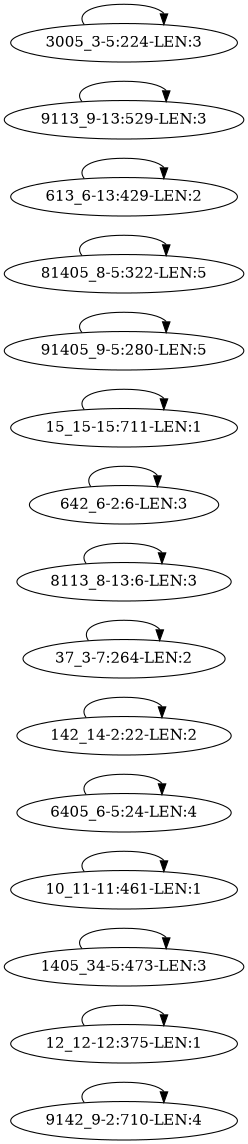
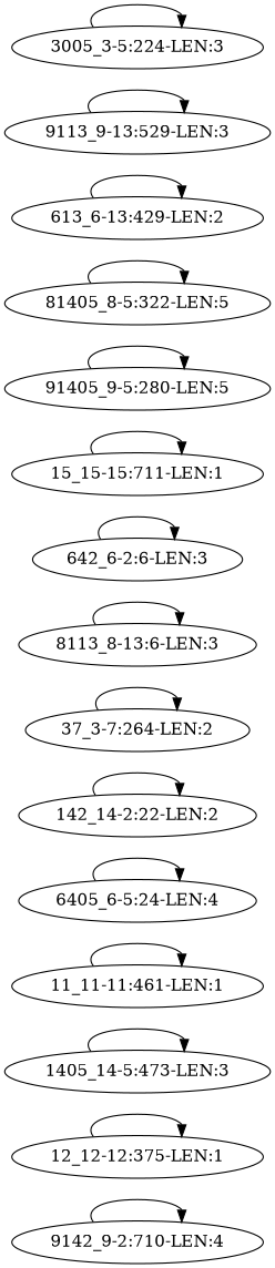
  digraph {
    rankdir=LR
    "9142_9-2:710-LEN:4"
    "12_12-12:375-LEN:1"
-   "1405_14-5:473-LEN:3" [label="1405_34-5:473-LEN:3"]
-   "11_11-11:461-LEN:1" [label="10_11-11:461-LEN:1"]
+   "1405_14-5:473-LEN:3"
+   "11_11-11:461-LEN:1"
    n5 [label="6405_6-5:24-LEN:4"]
    "142_14-2:22-LEN:2"
    "37_3-7:264-LEN:2"
    "8113_8-13:6-LEN:3"
    "642_6-2:6-LEN:3"
    "15_15-15:711-LEN:1"
    "91405_9-5:280-LEN:5"
    "81405_8-5:322-LEN:5"
    "613_6-13:429-LEN:2"
    n14 [label="9113_9-13:529-LEN:3"]
    n15 [label="3005_3-5:224-LEN:3"]
    "9142_9-2:710-LEN:4" -> "9142_9-2:710-LEN:4"
    "12_12-12:375-LEN:1" -> "12_12-12:375-LEN:1"
    "1405_14-5:473-LEN:3" -> "1405_14-5:473-LEN:3"
    "11_11-11:461-LEN:1" -> "11_11-11:461-LEN:1"
    n5 -> n5
    "142_14-2:22-LEN:2" -> "142_14-2:22-LEN:2"
    "37_3-7:264-LEN:2" -> "37_3-7:264-LEN:2"
    "8113_8-13:6-LEN:3" -> "8113_8-13:6-LEN:3"
    "642_6-2:6-LEN:3" -> "642_6-2:6-LEN:3"
    "15_15-15:711-LEN:1" -> "15_15-15:711-LEN:1"
    "91405_9-5:280-LEN:5" -> "91405_9-5:280-LEN:5"
    "81405_8-5:322-LEN:5" -> "81405_8-5:322-LEN:5"
    "613_6-13:429-LEN:2" -> "613_6-13:429-LEN:2"
    n14 -> n14
    n15 -> n15
  }
